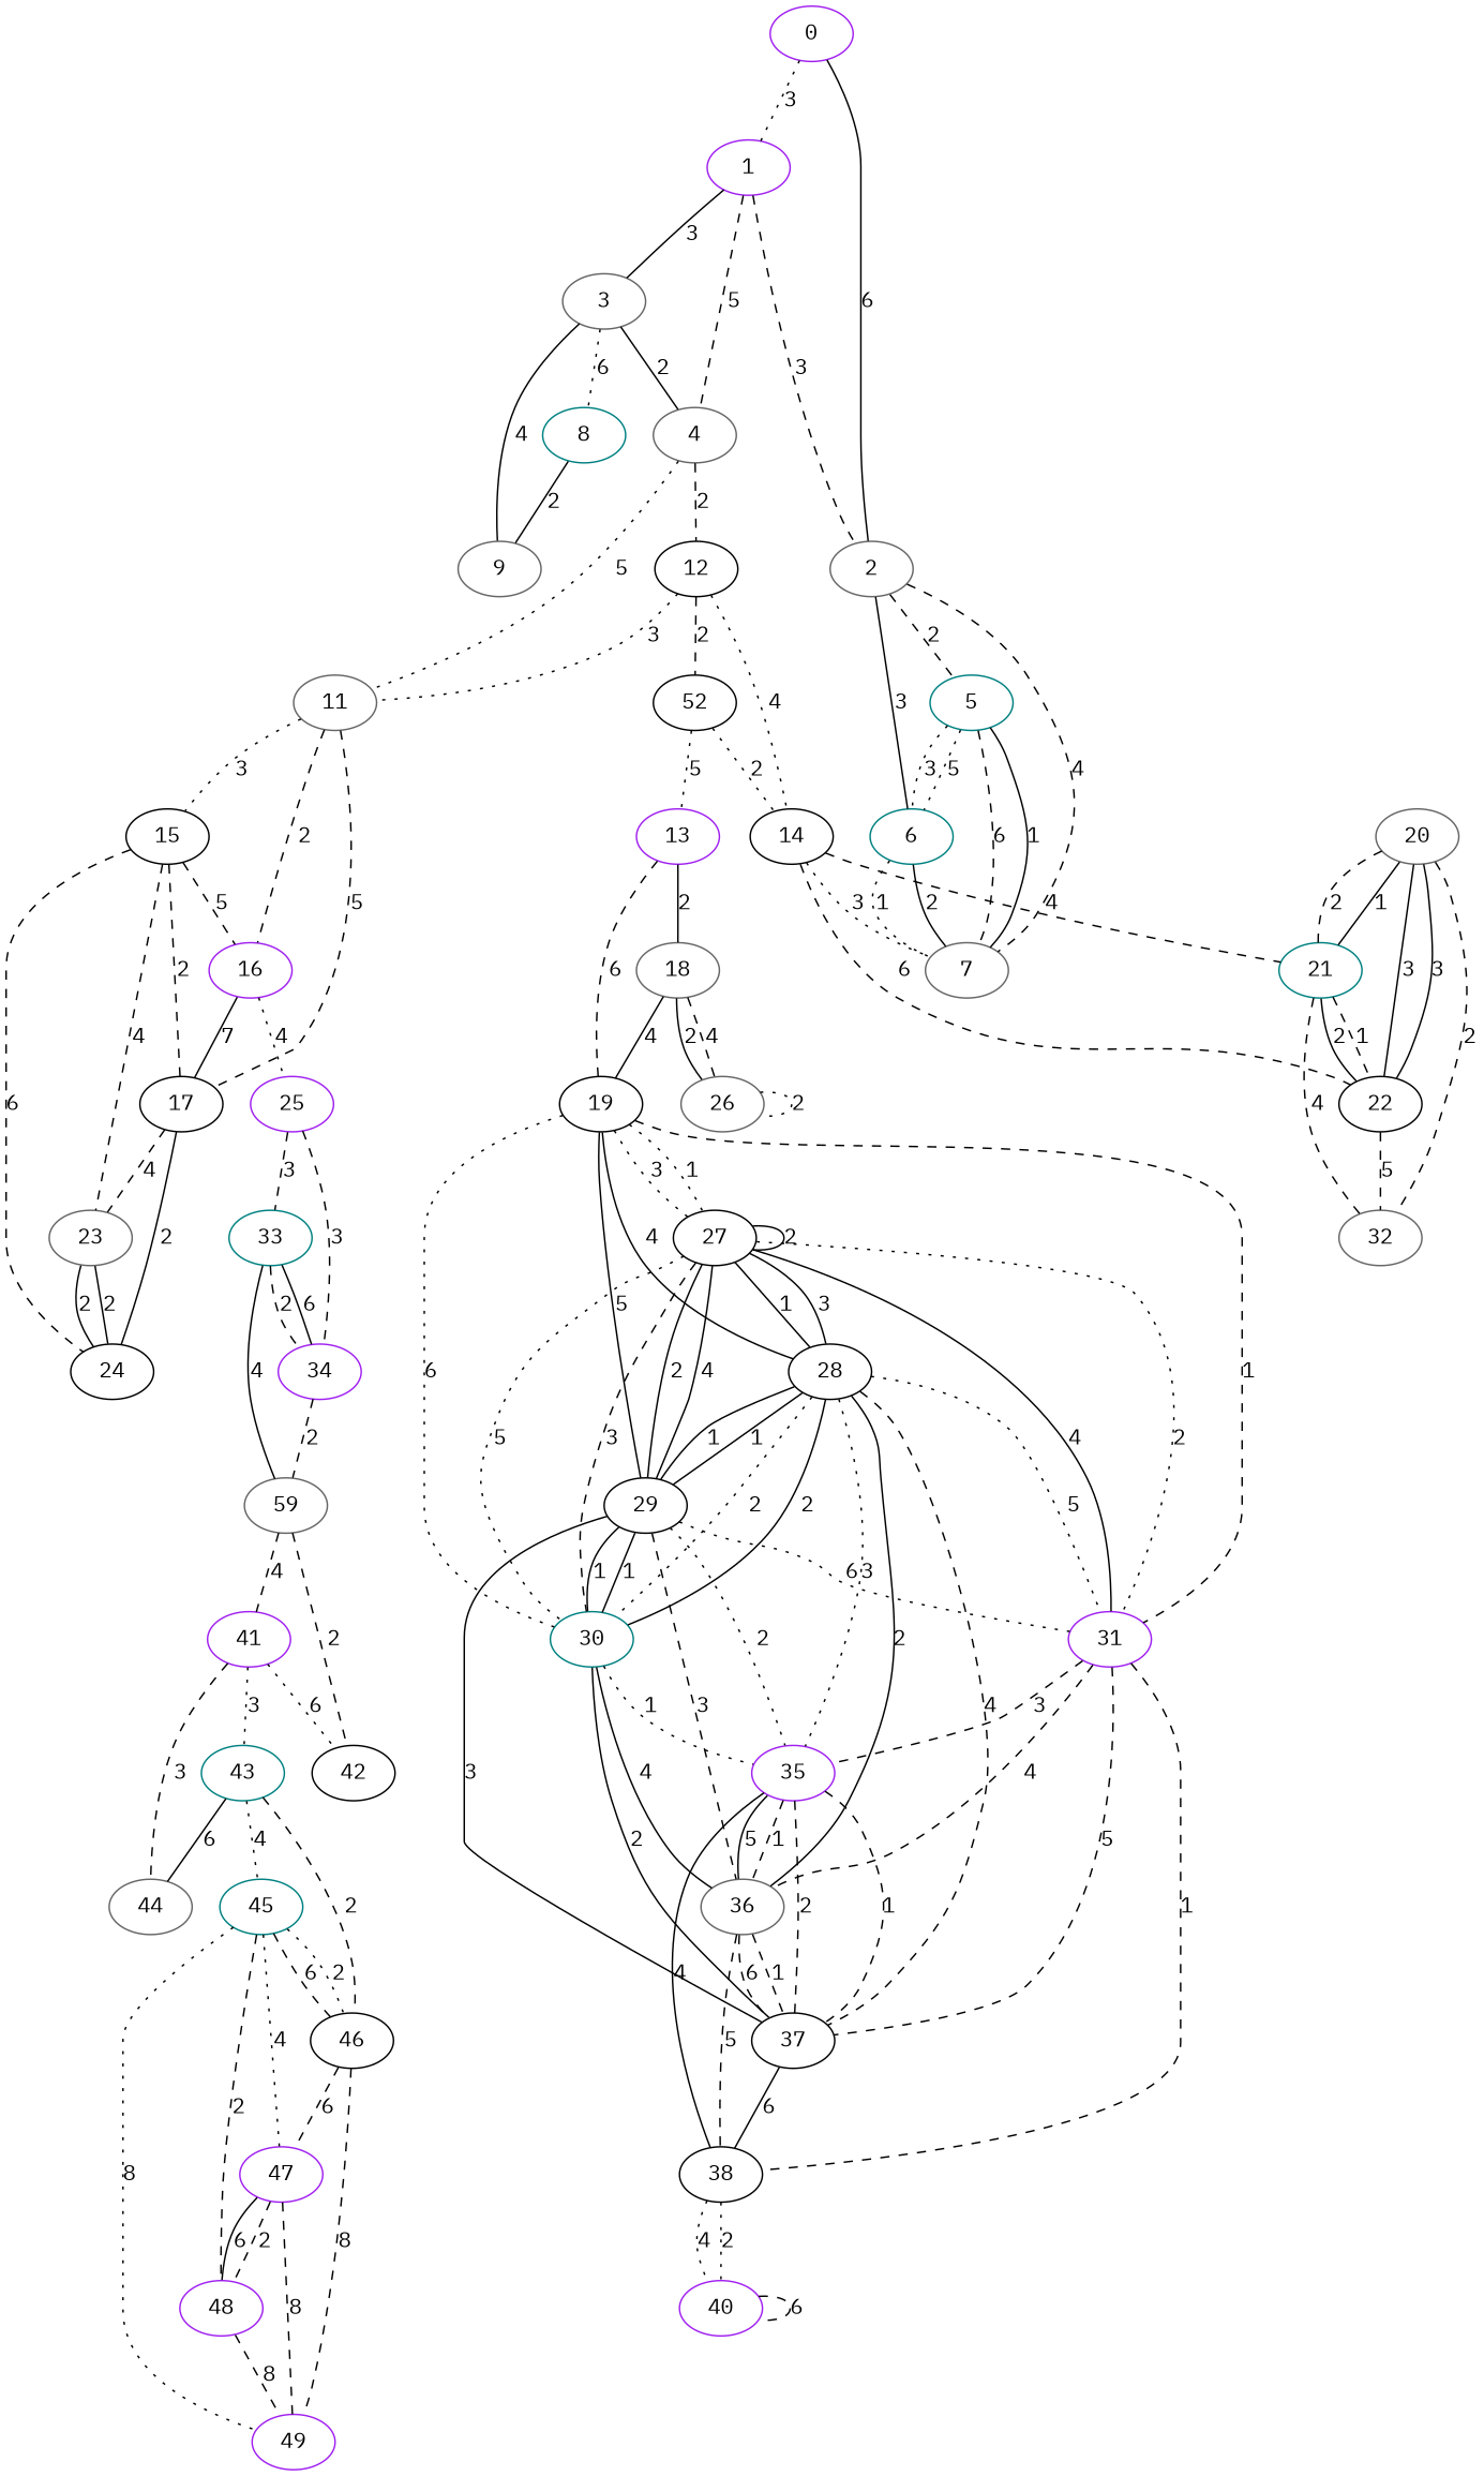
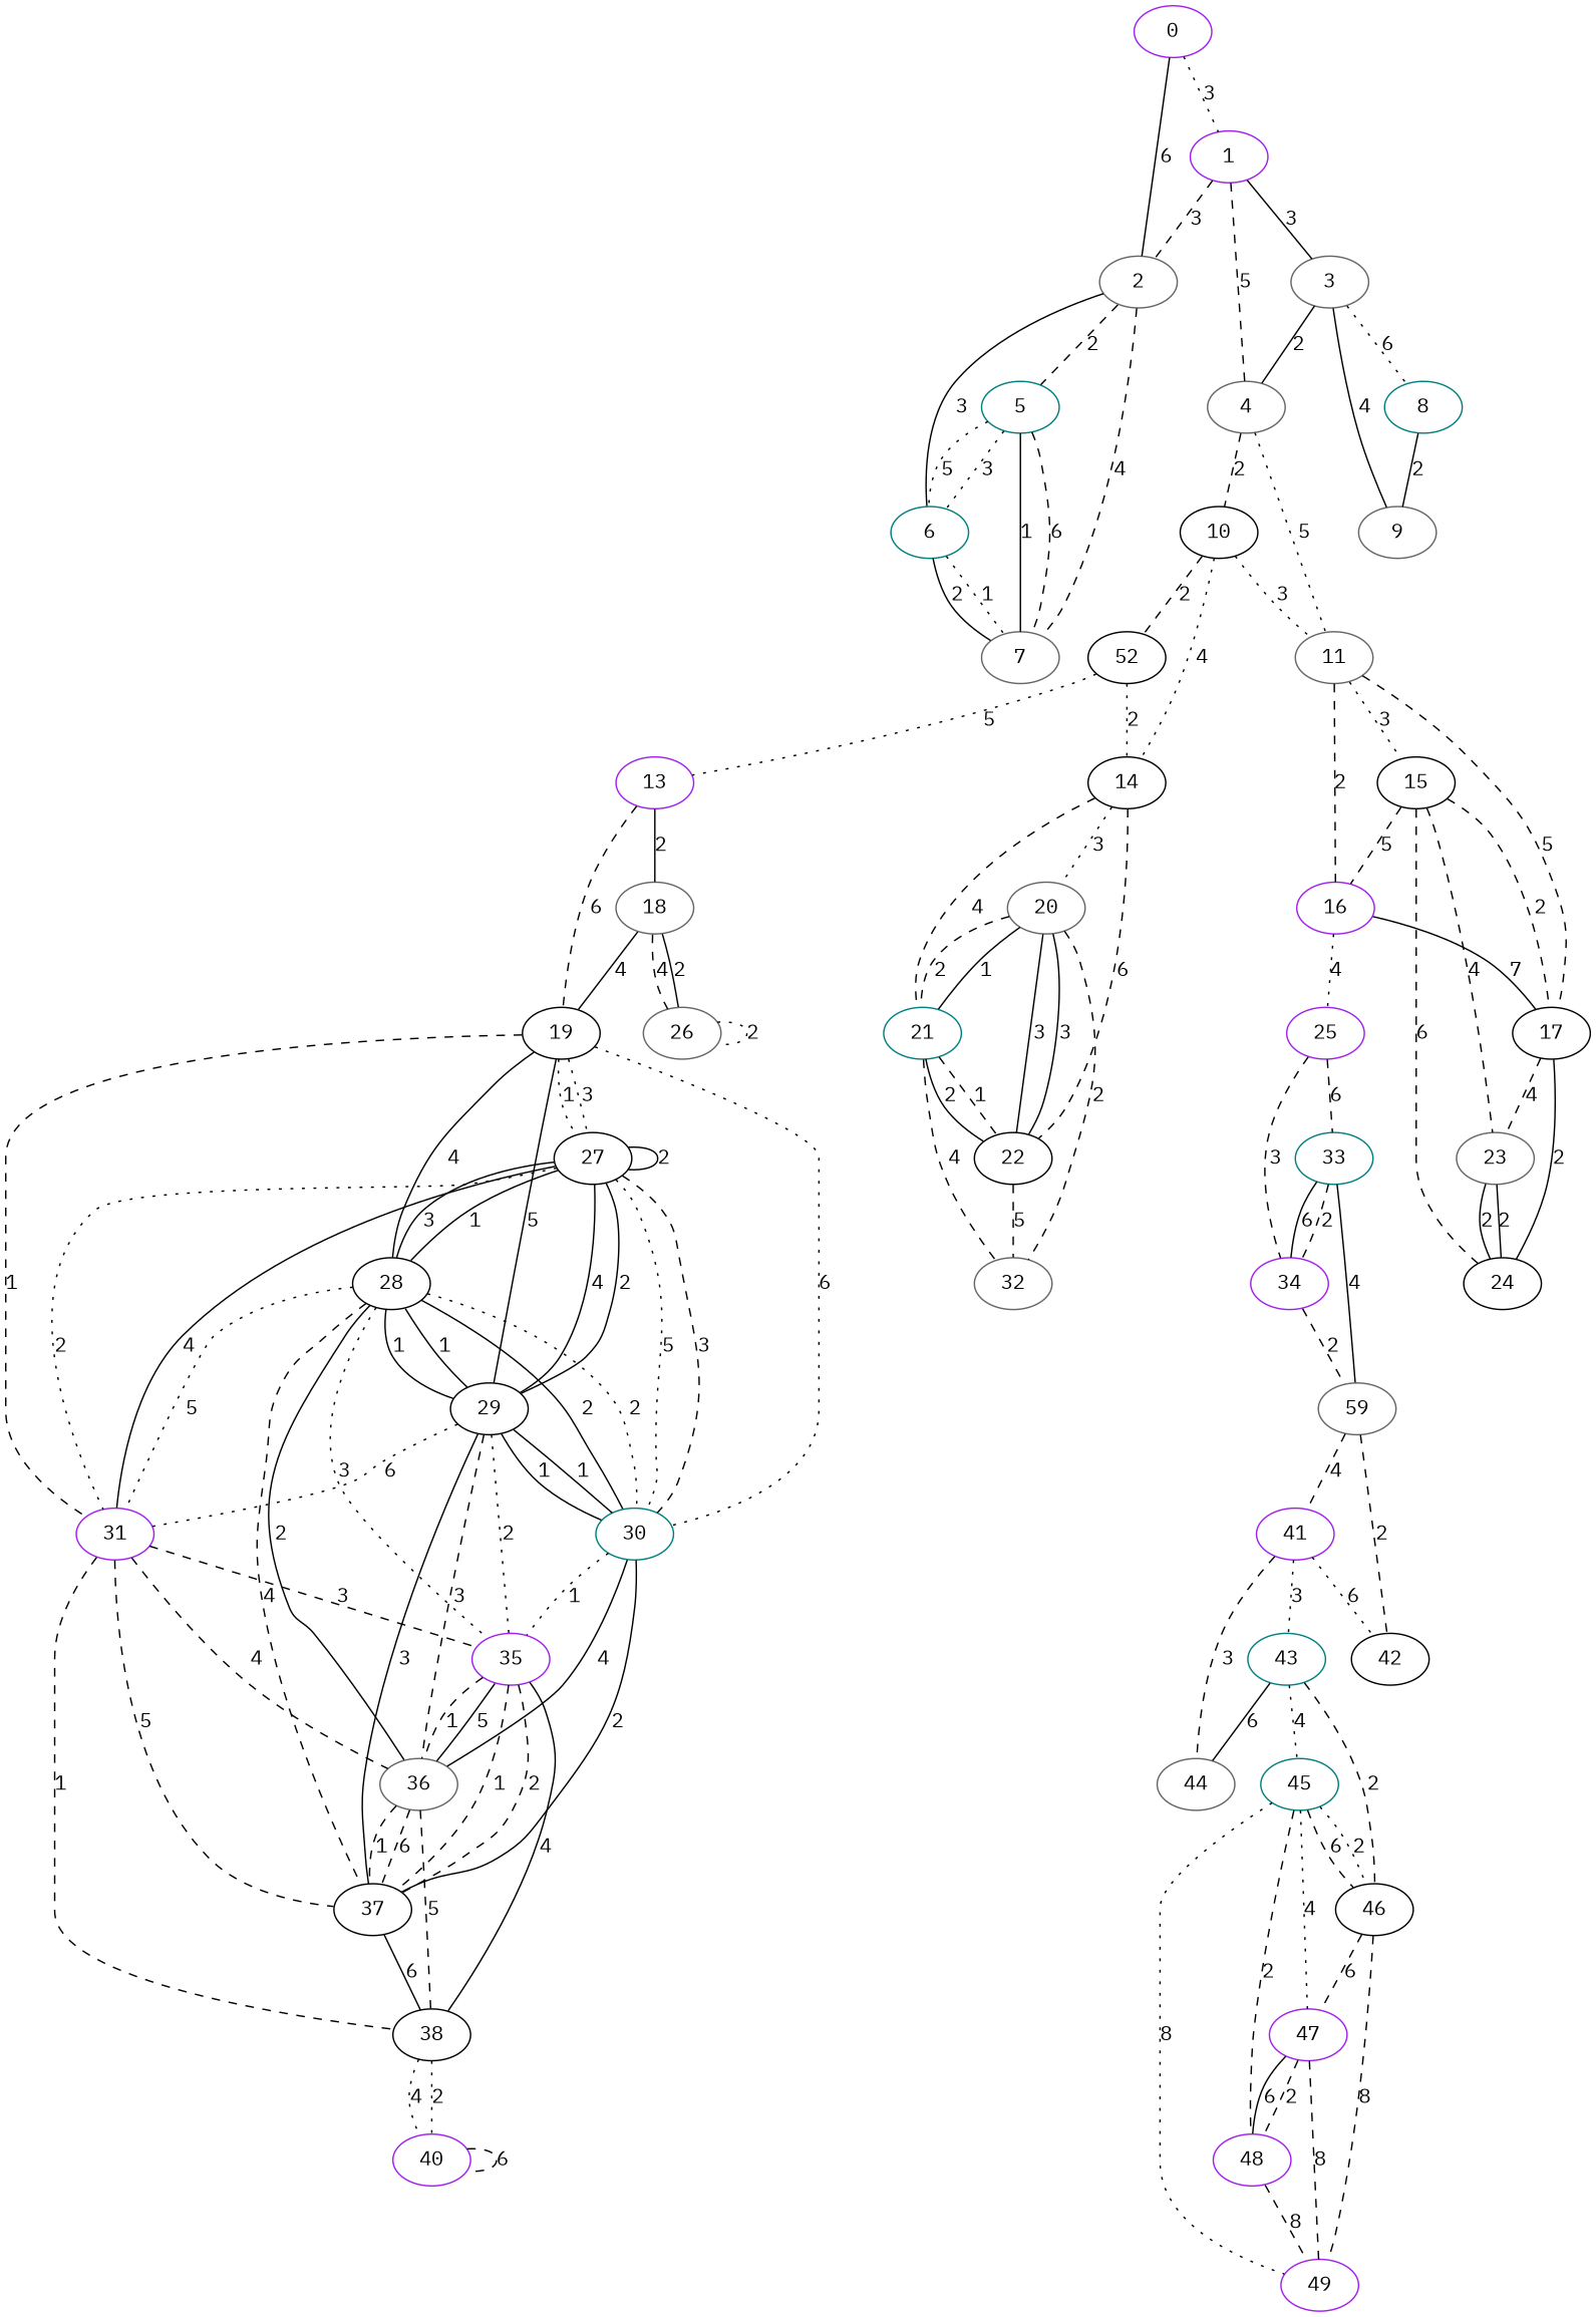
  graph {
    fontname="IBM Plex Mono"
    node [color=black fontname="IBM Plex Mono" weight=1]
    edge [fontname="IBM Plex Mono" style=dashed]
    0 [color=purple]
    1 [color=purple]
    2 [color=gray40]
    3 [color=gray40]
    4 [color=gray40]
    5 [color=teal]
    6 [color=teal]
    7 [color=gray40]
    8 [color=teal]
    9 [color=gray40]
-   10 [label=12]
+   10
    11 [color=gray40]
    n13 [label=52]
    14
    15
    16 [color=purple]
    17
    13 [color=purple]
    20 [color=gray40]
    21 [color=teal]
    22
    23 [color=gray40]
    24
    25 [color=purple]
    18 [color=gray40]
    19
    26 [color=gray40 weight=2]
    27 [weight=2]
    28
    29
    30 [color=teal]
    31 [color=purple]
    32 [color=gray40]
    33 [color=teal]
    34 [color=purple]
    35 [color=purple]
    36 [color=gray40]
    37
    38
    n40 [color=gray40 label=59]
    40 [color=purple weight=2]
    41 [color=purple]
    42
    43 [color=teal]
    44 [color=gray40]
    45 [color=teal]
    46
    47 [color=purple]
    48 [color=purple]
    49 [color=purple weight=4]
    0 -- 1 [label=3 style=dotted]
    0 -- 2 [label=6 style=solid]
    1 -- 2 [label=3]
    1 -- 3 [label=3 style=solid]
    1 -- 4 [label=5]
    2 -- 5 [label=2]
    2 -- 6 [label=3 style=solid]
    2 -- 7 [label=4]
    3 -- 4 [label=2 style=solid]
    3 -- 8 [label=6 style=dotted]
    3 -- 9 [label=4 style=solid]
    4 -- 10 [label=2]
    4 -- 11 [label=5 style=dotted]
    5 -- 6 [label=5 style=dotted]
    5 -- 6 [label=3 style=dotted]
    5 -- 7 [label=6]
    5 -- 7 [label=1 style=solid]
    6 -- 7 [label=1 style=dotted]
    6 -- 7 [label=2 style=solid]
    8 -- 9 [label=2 style=solid]
    10 -- 11 [label=3 style=dotted]
    10 -- n13 [label=2]
    10 -- 14 [label=4 style=dotted]
    11 -- 15 [label=3 style=dotted]
    11 -- 16 [label=2]
    11 -- 17 [label=5]
    n13 -- 14 [label=2 style=dotted]
    n13 -- 13 [label=5 style=dotted]
-   14 -- 7 [label=3 style=dotted]
+   14 -- 20 [label=3 style=dotted]
    14 -- 21 [label=4]
    14 -- 22 [label=6]
    15 -- 16 [label=5]
    15 -- 17 [label=2]
    15 -- 23 [label=4]
    15 -- 24 [label=6]
    16 -- 17 [label=7 style=solid]
    16 -- 25 [label=4 style=dotted]
    17 -- 23 [label=4]
    17 -- 24 [label=2 style=solid]
    13 -- 18 [label=2 style=solid]
    13 -- 19 [label=6]
    20 -- 21 [label=2]
    20 -- 21 [label=1 style=solid]
    20 -- 22 [label=3 style=solid]
    20 -- 22 [label=3 style=solid]
    20 -- 32 [label=2]
    21 -- 22 [label=1]
    21 -- 22 [label=2 style=solid]
    21 -- 32 [label=4]
    22 -- 32 [label=5]
    23 -- 24 [label=2 style=solid]
    23 -- 24 [label=2 style=solid]
-   25 -- 33 [label=3]
+   25 -- 33 [label=6]
    25 -- 34 [label=3]
    18 -- 19 [label=4 style=solid]
    18 -- 26 [label=4]
    18 -- 26 [label=2 style=solid]
    19 -- 27 [label=1 style=dotted]
    19 -- 27 [label=3 style=dotted]
    19 -- 28 [label=4 style=solid]
    19 -- 29 [label=5 style=solid]
    19 -- 30 [label=6 style=dotted]
    19 -- 31 [label=1]
    26 -- 26 [label=2 style=dotted]
    27 -- 27 [label=2 style=solid]
    27 -- 28 [label=3 style=solid]
    27 -- 28 [label=1 style=solid]
    27 -- 29 [label=4 style=solid]
    27 -- 29 [label=2 style=solid]
    27 -- 30 [label=5 style=dotted]
    27 -- 30 [label=3]
    27 -- 31 [label=2 style=dotted]
    27 -- 31 [label=4 style=solid]
    28 -- 29 [label=1 style=solid]
    28 -- 29 [label=1 style=solid]
    28 -- 30 [label=2 style=dotted]
    28 -- 30 [label=2 style=solid]
    28 -- 31 [label=5 style=dotted]
    28 -- 35 [label=3 style=dotted]
    28 -- 36 [label=2 style=solid]
    28 -- 37 [label=4]
    29 -- 30 [label=1 style=solid]
    29 -- 30 [label=1 style=solid]
    29 -- 31 [label=6 style=dotted]
    29 -- 35 [label=2 style=dotted]
    29 -- 36 [label=3]
    29 -- 37 [label=3 style=solid]
    30 -- 35 [label=1 style=dotted]
    30 -- 36 [label=4 style=solid]
    30 -- 37 [label=2 style=solid]
    31 -- 35 [label=3]
    31 -- 36 [label=4]
    31 -- 37 [label=5]
    31 -- 38 [label=1]
    33 -- 34 [label=6 style=solid]
    33 -- 34 [label=2]
    33 -- n40 [label=4 style=solid]
    34 -- n40 [label=2]
    35 -- 36 [label=5 style=solid]
    35 -- 36 [label=1]
    35 -- 37 [label=1]
    35 -- 37 [label=2]
    35 -- 38 [label=4 style=solid]
    36 -- 37 [label=6]
    36 -- 37 [label=1]
    36 -- 38 [label=5]
    37 -- 38 [label=6 style=solid]
    38 -- 40 [label=4 style=dotted]
    38 -- 40 [label=2 style=dotted]
    n40 -- 41 [label=4]
    n40 -- 42 [label=2]
    40 -- 40 [label=6]
    41 -- 42 [label=6 style=dotted]
    41 -- 43 [label=3 style=dotted]
    41 -- 44 [label=3]
    43 -- 44 [label=6 style=solid]
    43 -- 45 [label=4 style=dotted]
    43 -- 46 [label=2]
    45 -- 46 [label=2 style=dotted]
    45 -- 46 [label=6]
    45 -- 47 [label=4 style=dotted]
    45 -- 48 [label=2]
    45 -- 49 [label=8 style=dotted]
    46 -- 47 [label=6]
    46 -- 49 [label=8]
    47 -- 48 [label=2]
    47 -- 48 [label=6 style=solid]
    47 -- 49 [label=8]
    48 -- 49 [label=8]
  }
